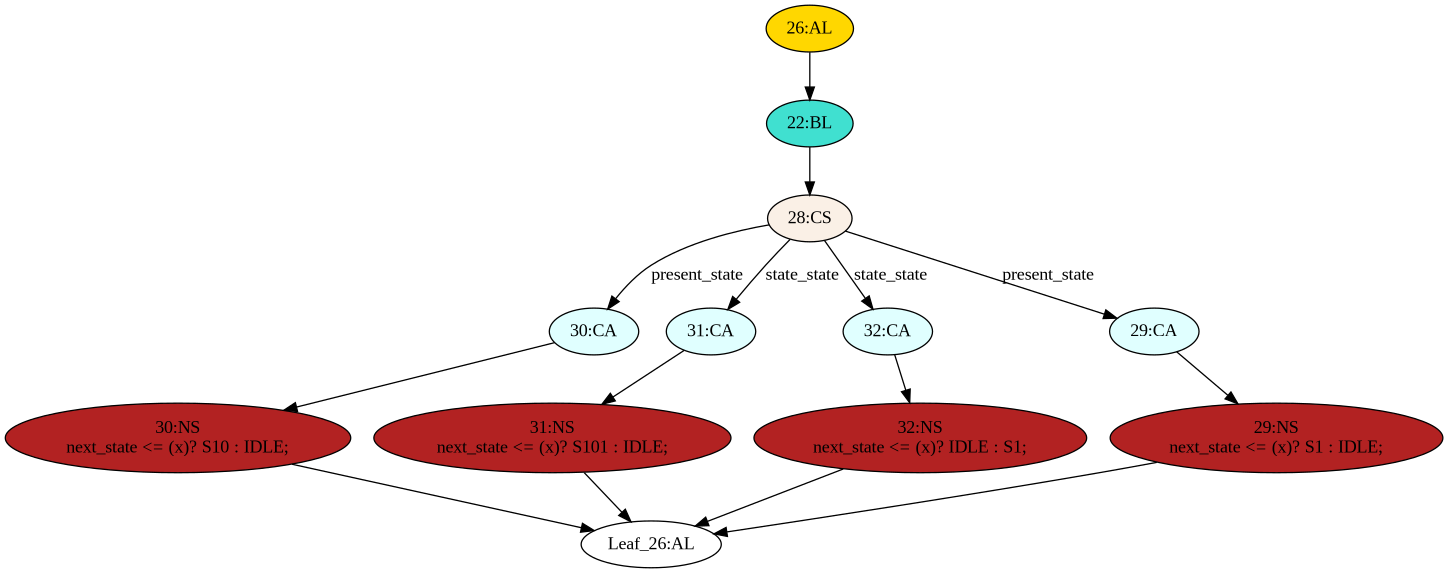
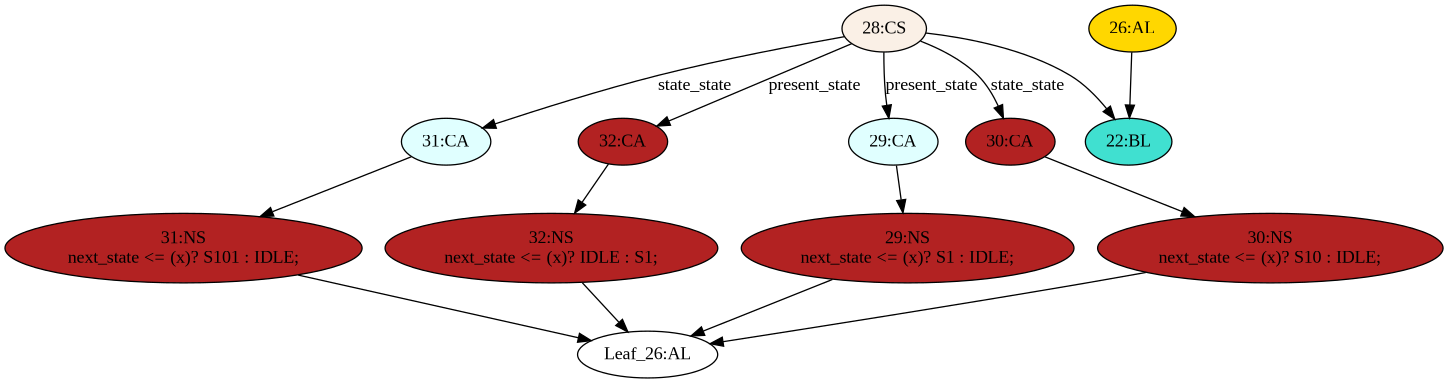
  strict digraph {
    fontname="Liberation Serif"
    node [fillcolor=firebrick fontname="Liberation Serif" statements="[]" style=filled typ=NonblockingSubstitution]
    edge [cond="[]" fontname="Liberation Serif" lineno=None]
    n1 [ast="<pyverilog.vparser.ast.NonblockingSubstitution object at 0x7f8b136c6090>" label="32:NS\nnext_state <= (x)? IDLE : S1;" statements="[<pyverilog.vparser.ast.NonblockingSubstitution object at 0x7f8b136c6090>]"]
    n2 [def_var="['next_state']" label="Leaf_26:AL" fillcolor="" statements="" style="" typ=""]
-   n3 [ast="<pyverilog.vparser.ast.Case object at 0x7f8b136c6550>" fillcolor=lightcyan label="30:CA" typ=Case]
+   n3 [ast="<pyverilog.vparser.ast.Case object at 0x7f8b136c6550>" label="30:CA" typ=Case]
    n4 [ast="<pyverilog.vparser.ast.NonblockingSubstitution object at 0x7f8b136c65d0>" label="30:NS\nnext_state <= (x)? S10 : IDLE;" statements="[<pyverilog.vparser.ast.NonblockingSubstitution object at 0x7f8b136c65d0>]"]
    n5 [ast="<pyverilog.vparser.ast.Case object at 0x7f8b136c67d0>" fillcolor=lightcyan label="31:CA" typ=Case]
    n6 [ast="<pyverilog.vparser.ast.NonblockingSubstitution object at 0x7f8b136c6850>" label="31:NS\nnext_state <= (x)? S101 : IDLE;" statements="[<pyverilog.vparser.ast.NonblockingSubstitution object at 0x7f8b136c6850>]"]
    n7 [ast="<pyverilog.vparser.ast.Block object at 0x7f8b136c6e90>" fillcolor=turquoise label="22:BL" typ=Block]
    n8 [ast="<pyverilog.vparser.ast.CaseStatement object at 0x7f8b136c6ad0>" fillcolor=linen label="28:CS" typ=CaseStatement]
-   n9 [ast="<pyverilog.vparser.ast.Case object at 0x7f8b136c6a50>" fillcolor=lightcyan label="32:CA" typ=Case]
+   n9 [ast="<pyverilog.vparser.ast.Case object at 0x7f8b136c6a50>" label="32:CA" typ=Case]
    n10 [ast="<pyverilog.vparser.ast.Case object at 0x7f8b136c6bd0>" fillcolor=lightcyan label="29:CA" typ=Case]
    n11 [ast="<pyverilog.vparser.ast.NonblockingSubstitution object at 0x7f8b136c6c50>" label="29:NS\nnext_state <= (x)? S1 : IDLE;" statements="[<pyverilog.vparser.ast.NonblockingSubstitution object at 0x7f8b136c6c50>]"]
    n12 [ast="<pyverilog.vparser.ast.Always object at 0x7f8b136c6f10>" clk_sens=False fillcolor=gold label="26:AL" sens="['present_state', 'x']" typ=Always use_var="['x', 'IDLE', 'S1', 'present_state']"]
    n1 -> n2
    n3 -> n4
    n4 -> n2
    n5 -> n6
    n6 -> n2
-   n7 -> n8
-   n8 -> n3 [cond="['present_state']" label=present_state lineno=28]
+   n8 -> n7
+   n8 -> n3 [cond="['present_state']" label=state_state lineno=28]
    n8 -> n5 [cond="['present_state']" label=state_state lineno=28]
-   n8 -> n9 [cond="['present_state']" label=state_state lineno=28]
+   n8 -> n9 [cond="['present_state']" label=present_state lineno=28]
    n8 -> n10 [cond="['present_state']" label=present_state lineno=28]
    n9 -> n1
    n10 -> n11
    n11 -> n2
    n12 -> n7
  }
